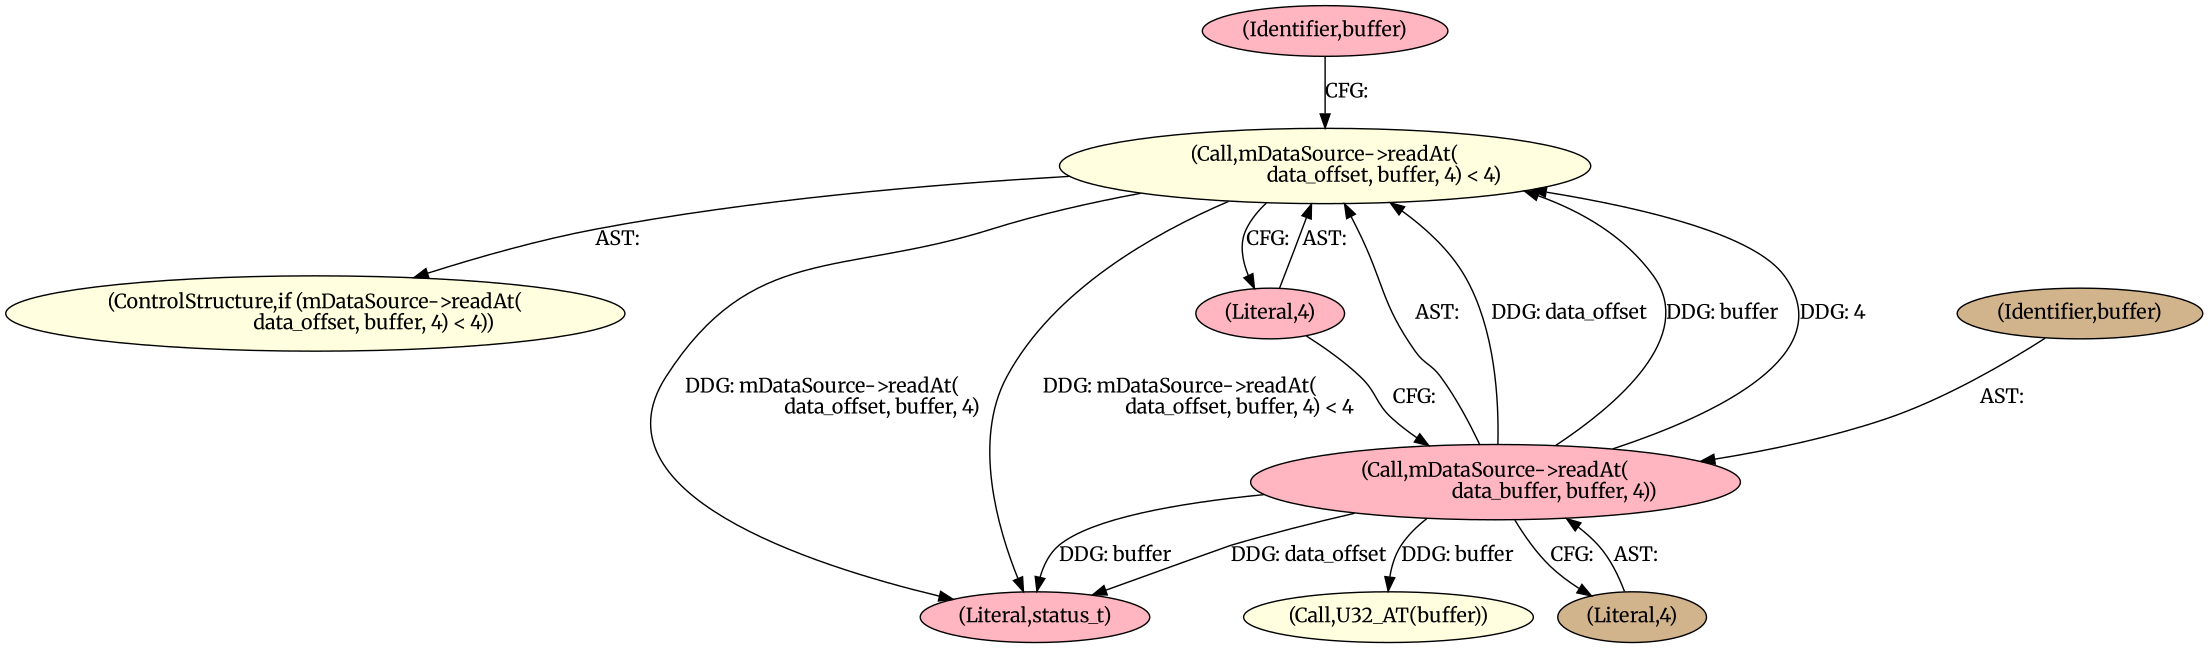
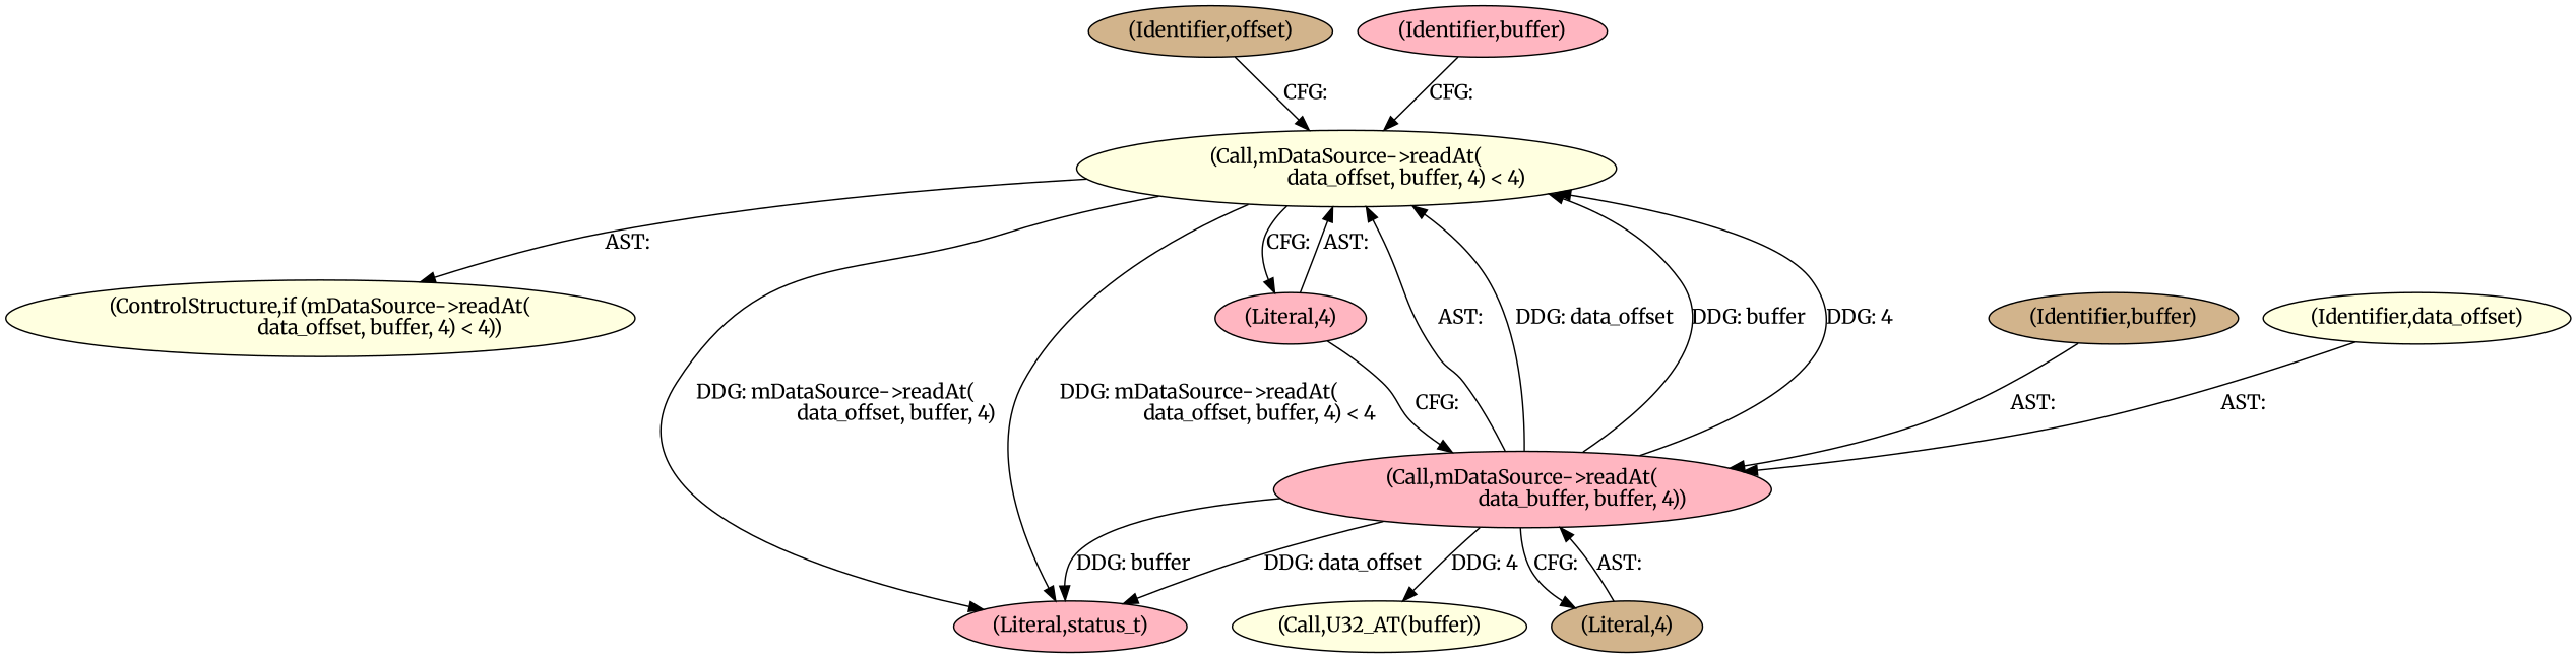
  digraph {
    fontname=Merriweather
    node [fillcolor=lightyellow fontname=Merriweather style=filled]
    edge [fontname=Merriweather]
    n1 [label="(Call,mDataSource->readAt(\n                            data_offset, buffer, 4) < 4)"]
    n2 [label="(ControlStructure,if (mDataSource->readAt(\n                            data_offset, buffer, 4) < 4))"]
    n3 [fillcolor=lightpink label="(Literal,status_t)"]
    n4 [fillcolor=lightpink label="(Literal,4)"]
    n5 [fillcolor=lightpink label="(Call,mDataSource->readAt(\n                            data_buffer, buffer, 4))"]
    n6 [label="(Call,U32_AT(buffer))"]
    n7 [fillcolor=tan label="(Literal,4)"]
+   n8 [fillcolor=tan label="(Identifier,offset)"]
    n9 [fillcolor=tan label="(Identifier,buffer)"]
+   n10 [label="(Identifier,data_offset)"]
    n11 [fillcolor=lightpink label="(Identifier,buffer)"]
    n1 -> n2 [label="AST: "]
    n1 -> n3 [label="DDG: mDataSource->readAt(\n                            data_offset, buffer, 4)"]
    n1 -> n3 [label="DDG: mDataSource->readAt(\n                            data_offset, buffer, 4) < 4"]
    n1 -> n4 [label="CFG: "]
    n4 -> n1 [label="AST: "]
    n4 -> n5 [label="CFG: "]
    n5 -> n1 [label="AST: "]
    n5 -> n1 [label="DDG: data_offset"]
    n5 -> n1 [label="DDG: buffer"]
    n5 -> n1 [label="DDG: 4"]
    n5 -> n3 [label="DDG: buffer"]
    n5 -> n3 [label="DDG: data_offset"]
-   n5 -> n6 [label="DDG: buffer"]
+   n5 -> n6 [label="DDG: 4"]
    n5 -> n7 [label="CFG: "]
    n7 -> n5 [label="AST: "]
+   n8 -> n1 [label="CFG: "]
    n9 -> n5 [label="AST: "]
+   n10 -> n5 [label="AST: "]
    n11 -> n1 [label="CFG: "]
  }
